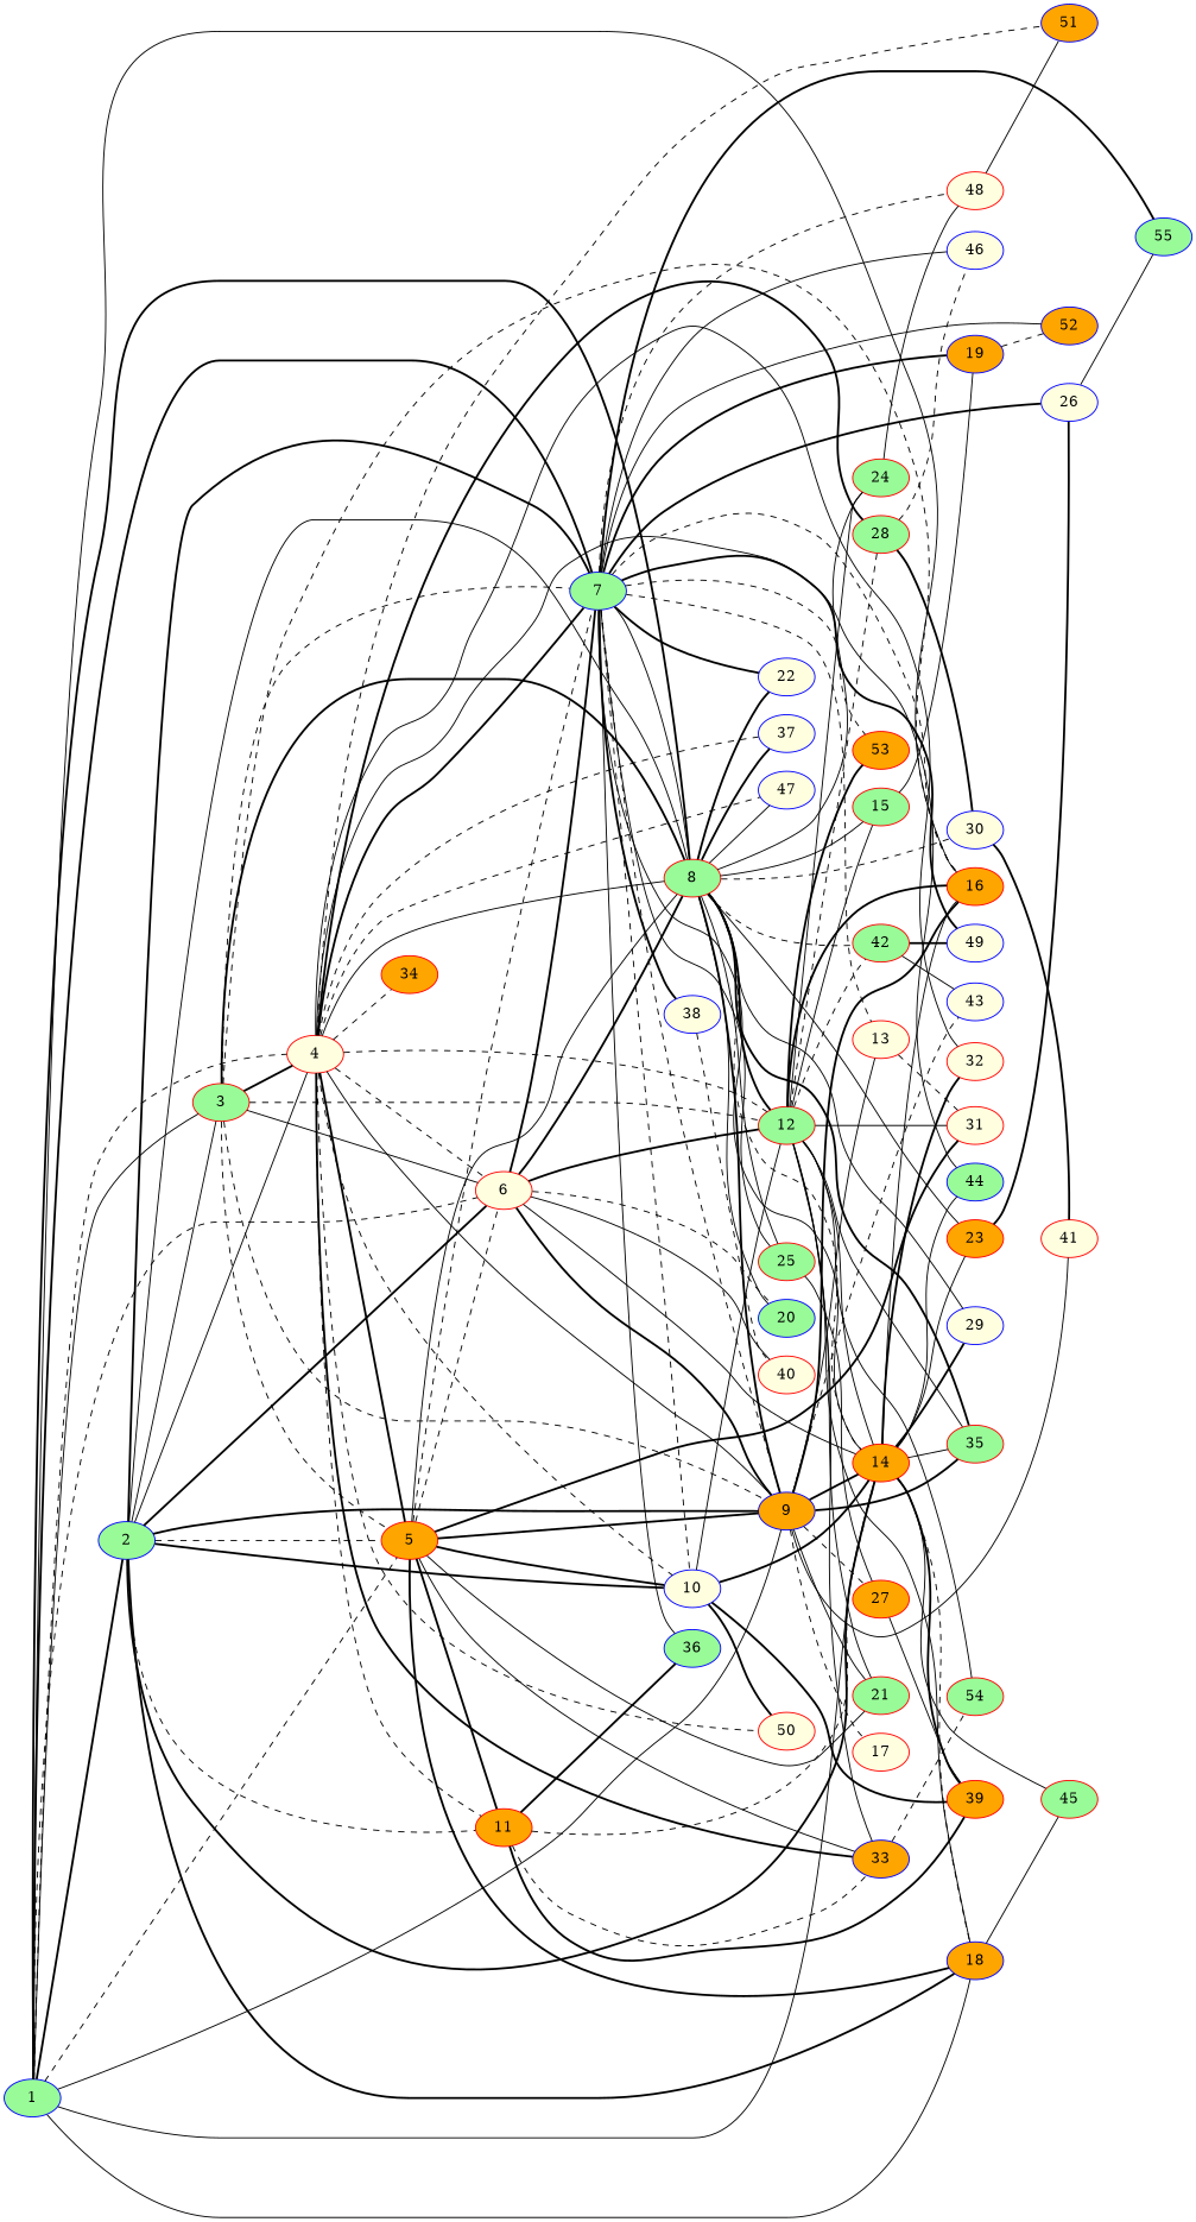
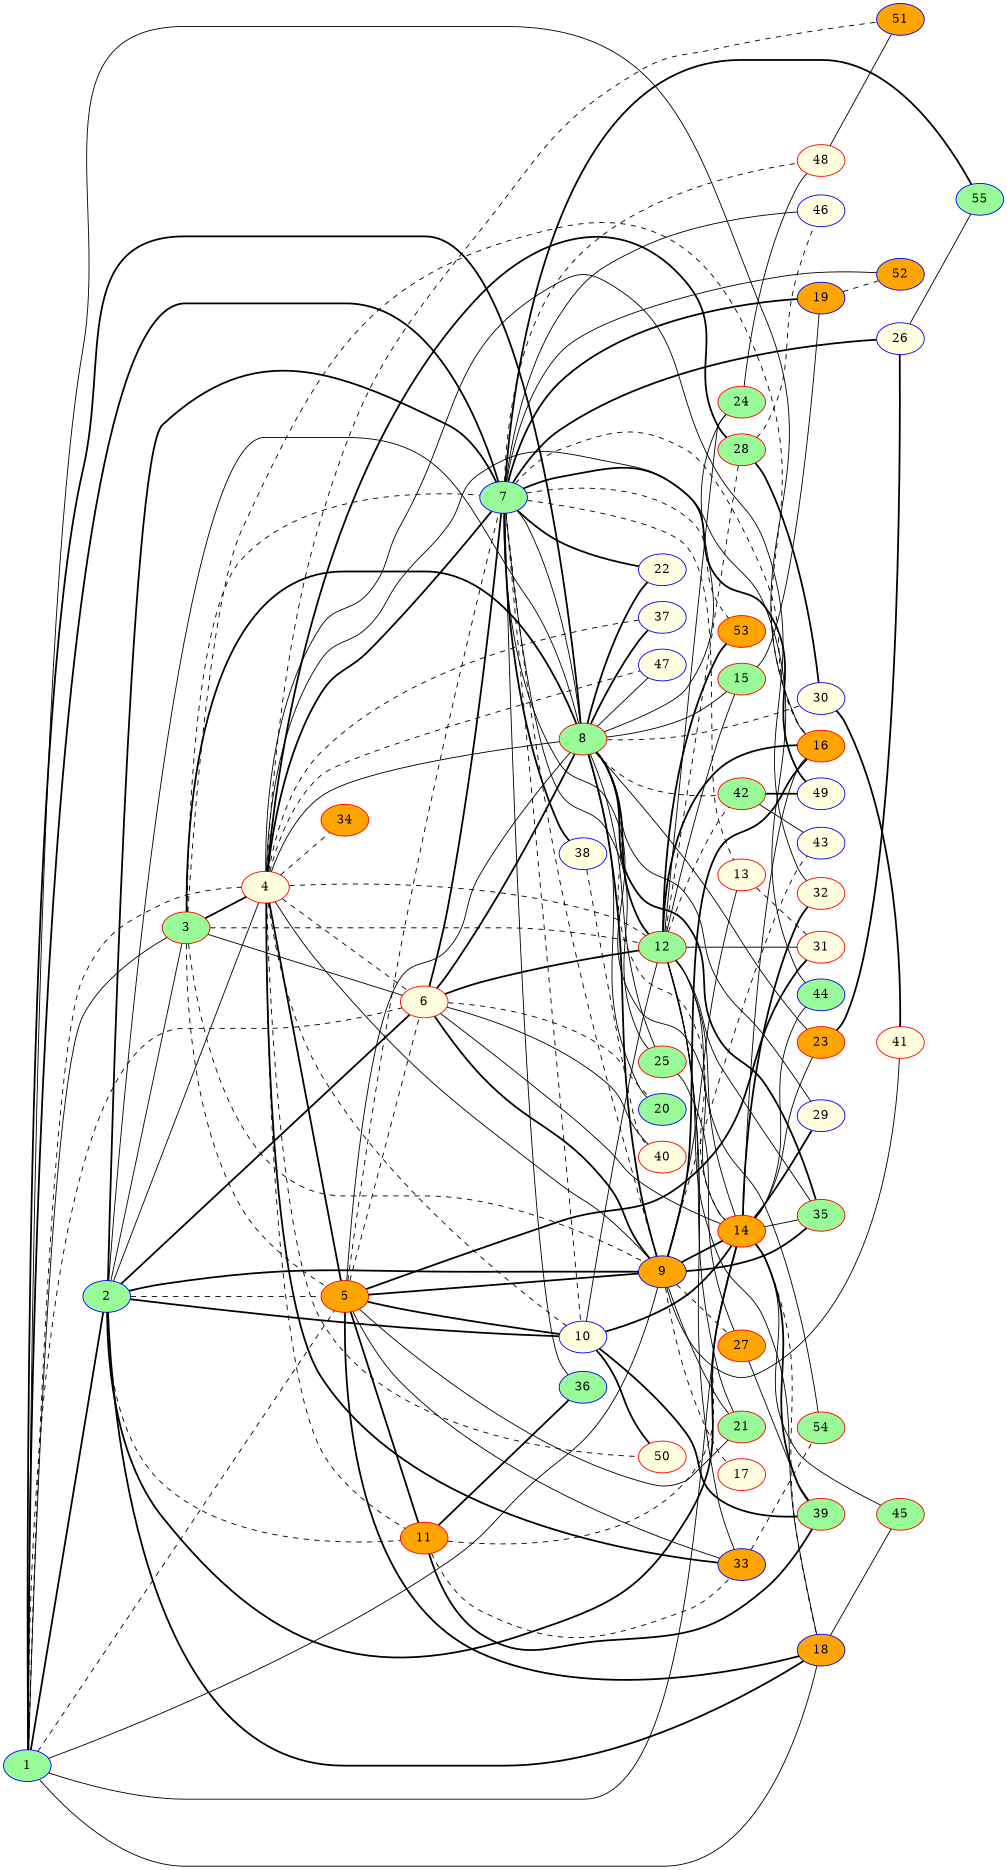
  graph {
    rankdir=LR
    node [color=red fillcolor=lightyellow style=filled]
    edge [style=solid weight=1.0]
    1 [color=blue fillcolor=palegreen]
    2 [color=blue fillcolor=palegreen]
    3 [fillcolor=palegreen]
    4
    5 [fillcolor=orange]
    6
    7 [color=blue fillcolor=palegreen]
    8 [fillcolor=palegreen]
    9 [color=blue fillcolor=orange]
    14 [fillcolor=orange]
    16 [fillcolor=orange]
    18 [color=blue fillcolor=orange]
    10 [color=blue]
    11 [fillcolor=orange]
    12 [fillcolor=palegreen]
    28 [fillcolor=palegreen]
    32
    33 [color=blue fillcolor=orange]
    34 [fillcolor=orange]
    37 [color=blue]
    44 [color=blue fillcolor=palegreen]
    47 [color=blue]
    50
    51 [color=blue fillcolor=orange]
    21 [fillcolor=palegreen]
    31
    20 [color=blue fillcolor=palegreen]
    40
    13
    19 [color=blue fillcolor=orange]
    22 [color=blue]
    25 [fillcolor=palegreen]
    26 [color=blue]
    36 [color=blue fillcolor=palegreen]
    38 [color=blue]
    46 [color=blue]
    48
    49 [color=blue]
    52 [color=blue fillcolor=orange]
    53 [fillcolor=orange]
    55 [color=blue fillcolor=palegreen]
    15 [fillcolor=palegreen]
    23 [fillcolor=orange]
    24 [fillcolor=palegreen]
    29 [color=blue]
    30 [color=blue]
    42 [fillcolor=palegreen]
    35 [fillcolor=palegreen]
    17
    27 [fillcolor=orange]
    41
    43 [color=blue]
-   39 [fillcolor=orange]
+   39 [fillcolor=palegreen]
    45 [fillcolor=palegreen]
    54 [fillcolor=palegreen]
    1 -- 2 [style=bold]
    1 -- 3 [weight=3.0]
    1 -- 4 [style=dashed weight=2.0]
    1 -- 5 [style=dashed]
    1 -- 6 [style=dashed]
    1 -- 7 [style=bold]
    1 -- 8 [style=bold]
    1 -- 9
    1 -- 14 [weight=11.0]
    1 -- 16
    1 -- 18
    2 -- 3 [weight=3.0]
    2 -- 4
    2 -- 5 [style=dashed]
    2 -- 6 [style=bold]
    2 -- 7 [style=bold]
    2 -- 8 [weight=2.0]
    2 -- 9 [style=bold]
    2 -- 14 [style=bold]
    2 -- 18 [style=bold]
    2 -- 10 [style=bold]
    2 -- 11 [style=dashed weight=4.0]
    3 -- 4 [style=bold weight=3.0]
    3 -- 5 [style=dashed weight=2.0]
    3 -- 6 [weight=2.0]
    3 -- 7 [style=dashed weight=2.0]
    3 -- 8 [style=bold weight=2.0]
    3 -- 9 [style=dashed weight=3.0]
    3 -- 16 [style=dashed]
    3 -- 12 [style=dashed weight=16.0]
    4 -- 5 [style=bold weight=2.0]
    4 -- 6 [style=dashed]
    4 -- 7 [style=bold]
    4 -- 8
    4 -- 9 [weight=2.0]
    4 -- 10 [style=dashed weight=3.0]
    4 -- 11 [style=dashed]
    4 -- 12 [style=dashed weight=2.0]
    4 -- 28 [style=bold]
    4 -- 32
    4 -- 33 [style=bold]
    4 -- 34 [style=dashed]
    4 -- 37 [style=dashed]
    4 -- 44
    4 -- 47 [style=dashed]
    4 -- 50 [style=dashed]
    4 -- 51 [style=dashed]
    5 -- 6 [style=dashed]
    5 -- 7 [style=dashed]
    5 -- 8
    5 -- 9 [style=bold]
    5 -- 18 [style=bold]
    5 -- 10 [style=bold]
    5 -- 11 [style=bold]
    5 -- 33
    5 -- 21
    5 -- 31 [style=bold]
    6 -- 7 [style=bold weight=2.0]
    6 -- 8 [style=bold]
    6 -- 9 [style=bold]
    6 -- 14
    6 -- 12 [style=bold]
    6 -- 20 [style=dashed]
    6 -- 40
    7 -- 8 [weight=3.0]
    7 -- 9 [style=dashed]
    7 -- 14 [weight=2.0]
    7 -- 16 [style=dashed]
    7 -- 10 [style=dashed]
    7 -- 13 [style=dashed]
    7 -- 19 [style=bold]
    7 -- 22 [style=bold]
    7 -- 25
    7 -- 26 [style=bold]
    7 -- 36
    7 -- 38 [style=bold]
    7 -- 46
    7 -- 48 [style=dashed]
    7 -- 49 [style=bold]
    7 -- 52
    7 -- 53 [style=dashed]
    7 -- 55 [style=bold]
    8 -- 9 [style=bold]
    8 -- 14 [style=dashed]
    8 -- 12 [style=bold weight=3.0]
    8 -- 37 [style=bold]
    8 -- 47
    8 -- 20
    8 -- 22 [style=bold]
    8 -- 25
    8 -- 15
    8 -- 23
    8 -- 24
    8 -- 29
    8 -- 30 [style=dashed]
    8 -- 42 [style=dashed]
    8 -- 35 [style=bold]
    9 -- 14 [style=bold]
    9 -- 16 [style=bold]
    9 -- 21
    9 -- 13
    9 -- 35 [style=bold]
    9 -- 17 [style=dashed]
    9 -- 27 [style=dashed]
    9 -- 41
    9 -- 43 [style=dashed]
    14 -- 16
    14 -- 18 [style=dashed]
    14 -- 32 [style=bold]
    14 -- 44
    14 -- 23
    14 -- 29 [style=bold]
    14 -- 35
    14 -- 39 [style=bold]
    14 -- 45
    18 -- 45
    10 -- 14 [style=bold weight=3.0]
    10 -- 12 [weight=2.0]
    10 -- 50 [style=bold]
    10 -- 39 [style=bold]
    11 -- 14 [style=dashed]
    11 -- 33 [style=dashed]
    11 -- 36 [style=bold]
    11 -- 39 [style=bold]
    12 -- 14 [weight=2.0]
    12 -- 16 [style=bold]
    12 -- 18
    12 -- 28 [style=dashed]
    12 -- 33
    12 -- 21
    12 -- 31
    12 -- 53 [style=bold]
    12 -- 15
    12 -- 24
    12 -- 42 [style=dashed]
    12 -- 35
    12 -- 54
    28 -- 46 [style=dashed]
    28 -- 30 [style=bold]
    33 -- 54 [style=dashed]
    13 -- 31 [style=dashed]
    19 -- 52 [style=dashed]
    25 -- 27
    26 -- 55
    38 -- 40 [style=dashed]
    48 -- 51
    15 -- 19
    23 -- 26 [style=bold]
    24 -- 48
    30 -- 41 [style=bold]
    42 -- 49 [style=bold]
    42 -- 43
    27 -- 39
  }
